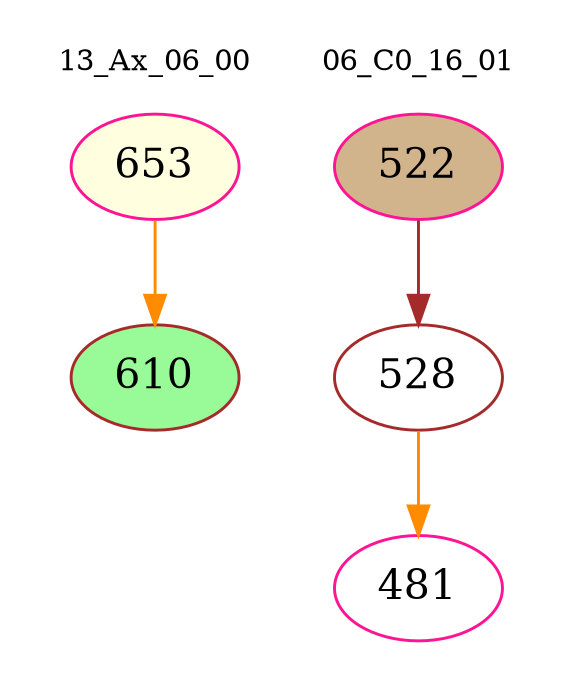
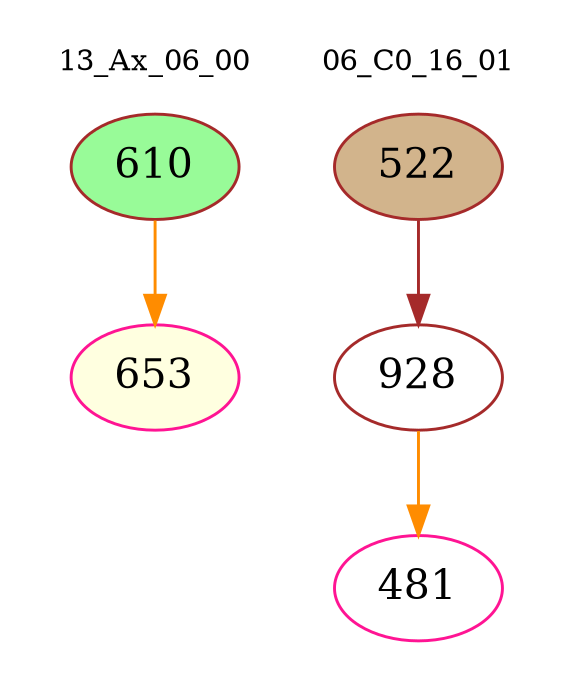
  digraph {
    node [color=deeppink fillcolor=white style=filled]
    edge [color=darkorange]
    n1 [color=brown fillcolor=palegreen label=610]
    n2 [fillcolor=lightyellow label=653]
-   n3 [fillcolor=tan label=522]
-   n4 [color=brown label=528]
+   n3 [color=brown fillcolor=tan label=522]
+   n4 [color=brown label=928]
    n5 [label=481]
    subgraph cluster_1 {
      color=white
      fontsize=10
      label="13_Ax_06_00"
      n1
      n2
    }
    subgraph cluster_2 {
      color=white
      fontsize=10
      label="06_C0_16_01"
      n3
      n4
      n5
    }
-   n2 -> n1
+   n1 -> n2
    n3 -> n4 [color=brown]
    n4 -> n5
  }
